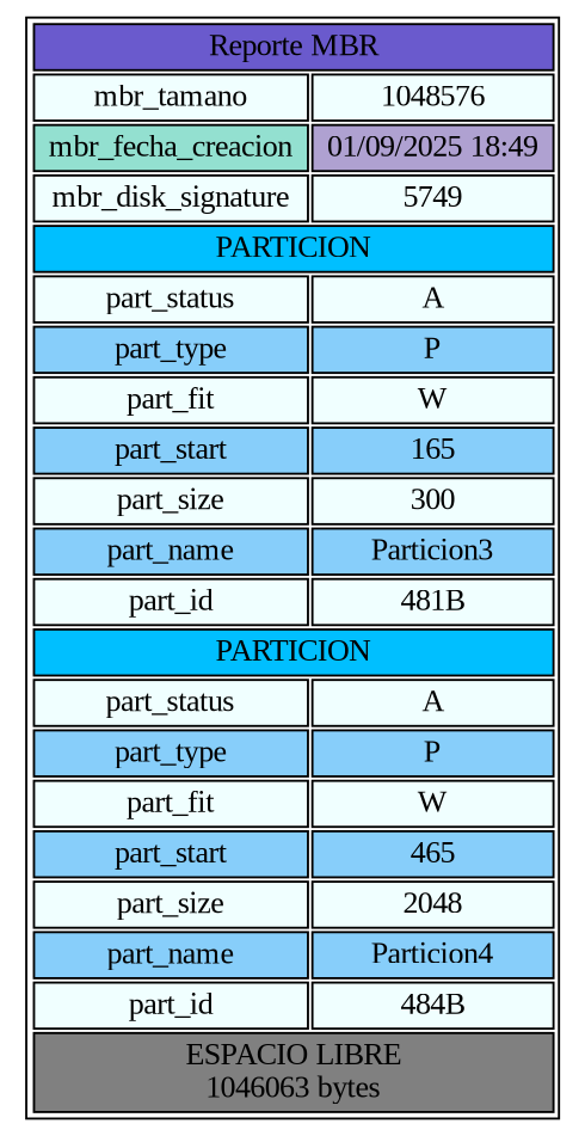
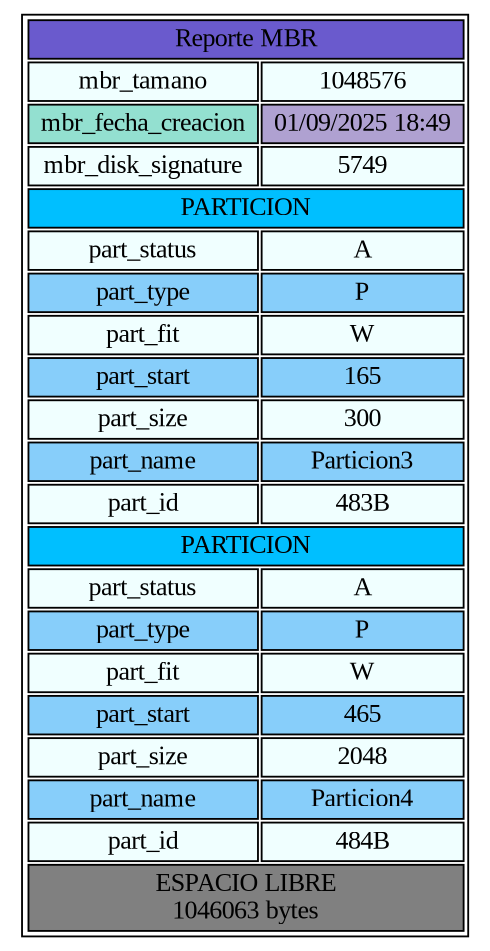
  digraph {
    fontname="Liberation Serif"
-   n1 [label=< <table border="1">   <tr>   <td bgcolor='SlateBlue' COLSPAN="2"> Reporte MBR </td>   </tr>   <tr>   <td bgcolor='Azure'> mbr_tamano </td>    <td bgcolor='Azure'> 1048576 </td>   </tr>   <tr>   <td bgcolor='#93e0d0ff'> mbr_fecha_creacion </td>    <td bgcolor='#AFA1D1'> 01/09/2025 18:49 </td>   </tr>   <tr>   <td bgcolor='Azure'> mbr_disk_signature </td>    <td bgcolor='Azure'> 5749 </td>   </tr>    <tr>   <td bgcolor='DeepSkyBlue' COLSPAN="2"> PARTICION </td>   </tr>   <tr>   <td bgcolor='Azure'> part_status </td>    <td bgcolor='Azure'> A </td>   </tr>   <tr>   <td bgcolor='LightSkyBlue'> part_type </td>    <td bgcolor='LightSkyBlue'> P </td>   </tr>   <tr>   <td bgcolor='Azure'> part_fit </td>    <td bgcolor='Azure'> W </td>   </tr>   <tr>   <td bgcolor='LightSkyBlue'> part_start </td>    <td bgcolor='LightSkyBlue'> 165 </td>   </tr>   <tr>   <td bgcolor='Azure'> part_size </td>    <td bgcolor='Azure'> 300 </td>   </tr>   <tr>   <td bgcolor='LightSkyBlue'> part_name </td>    <td bgcolor='LightSkyBlue'> Particion3 </td>   </tr>   <tr>   <td bgcolor='Azure'> part_id </td>    <td bgcolor='Azure'> 481B </td>   </tr>   <tr>   <td bgcolor='DeepSkyBlue' COLSPAN="2"> PARTICION </td>   </tr>   <tr>   <td bgcolor='Azure'> part_status </td>    <td bgcolor='Azure'> A </td>   </tr>   <tr>   <td bgcolor='LightSkyBlue'> part_type </td>    <td bgcolor='LightSkyBlue'> P </td>   </tr>   <tr>   <td bgcolor='Azure'> part_fit </td>    <td bgcolor='Azure'> W </td>   </tr>   <tr>   <td bgcolor='LightSkyBlue'> part_start </td>    <td bgcolor='LightSkyBlue'> 465 </td>   </tr>   <tr>   <td bgcolor='Azure'> part_size </td>    <td bgcolor='Azure'> 2048 </td>   </tr>   <tr>   <td bgcolor='LightSkyBlue'> part_name </td>    <td bgcolor='LightSkyBlue'> Particion4 </td>   </tr>   <tr>   <td bgcolor='Azure'> part_id </td>    <td bgcolor='Azure'> 484B </td>   </tr>   <tr>   <td bgcolor='#808080' COLSPAN="2"> ESPACIO LIBRE <br/> 1046063 bytes </td>   </tr>  </table> > shape=none fontname="Liberation Serif"]
+   n1 [label=< <table border="1">   <tr>   <td bgcolor='SlateBlue' COLSPAN="2"> Reporte MBR </td>   </tr>   <tr>   <td bgcolor='Azure'> mbr_tamano </td>    <td bgcolor='Azure'> 1048576 </td>   </tr>   <tr>   <td bgcolor='#93e0d0ff'> mbr_fecha_creacion </td>    <td bgcolor='#AFA1D1'> 01/09/2025 18:49 </td>   </tr>   <tr>   <td bgcolor='Azure'> mbr_disk_signature </td>    <td bgcolor='Azure'> 5749 </td>   </tr>    <tr>   <td bgcolor='DeepSkyBlue' COLSPAN="2"> PARTICION </td>   </tr>   <tr>   <td bgcolor='Azure'> part_status </td>    <td bgcolor='Azure'> A </td>   </tr>   <tr>   <td bgcolor='LightSkyBlue'> part_type </td>    <td bgcolor='LightSkyBlue'> P </td>   </tr>   <tr>   <td bgcolor='Azure'> part_fit </td>    <td bgcolor='Azure'> W </td>   </tr>   <tr>   <td bgcolor='LightSkyBlue'> part_start </td>    <td bgcolor='LightSkyBlue'> 165 </td>   </tr>   <tr>   <td bgcolor='Azure'> part_size </td>    <td bgcolor='Azure'> 300 </td>   </tr>   <tr>   <td bgcolor='LightSkyBlue'> part_name </td>    <td bgcolor='LightSkyBlue'> Particion3 </td>   </tr>   <tr>   <td bgcolor='Azure'> part_id </td>    <td bgcolor='Azure'> 483B </td>   </tr>   <tr>   <td bgcolor='DeepSkyBlue' COLSPAN="2"> PARTICION </td>   </tr>   <tr>   <td bgcolor='Azure'> part_status </td>    <td bgcolor='Azure'> A </td>   </tr>   <tr>   <td bgcolor='LightSkyBlue'> part_type </td>    <td bgcolor='LightSkyBlue'> P </td>   </tr>   <tr>   <td bgcolor='Azure'> part_fit </td>    <td bgcolor='Azure'> W </td>   </tr>   <tr>   <td bgcolor='LightSkyBlue'> part_start </td>    <td bgcolor='LightSkyBlue'> 465 </td>   </tr>   <tr>   <td bgcolor='Azure'> part_size </td>    <td bgcolor='Azure'> 2048 </td>   </tr>   <tr>   <td bgcolor='LightSkyBlue'> part_name </td>    <td bgcolor='LightSkyBlue'> Particion4 </td>   </tr>   <tr>   <td bgcolor='Azure'> part_id </td>    <td bgcolor='Azure'> 484B </td>   </tr>   <tr>   <td bgcolor='#808080' COLSPAN="2"> ESPACIO LIBRE <br/> 1046063 bytes </td>   </tr>  </table> > shape=none fontname="Liberation Serif"]
  }
